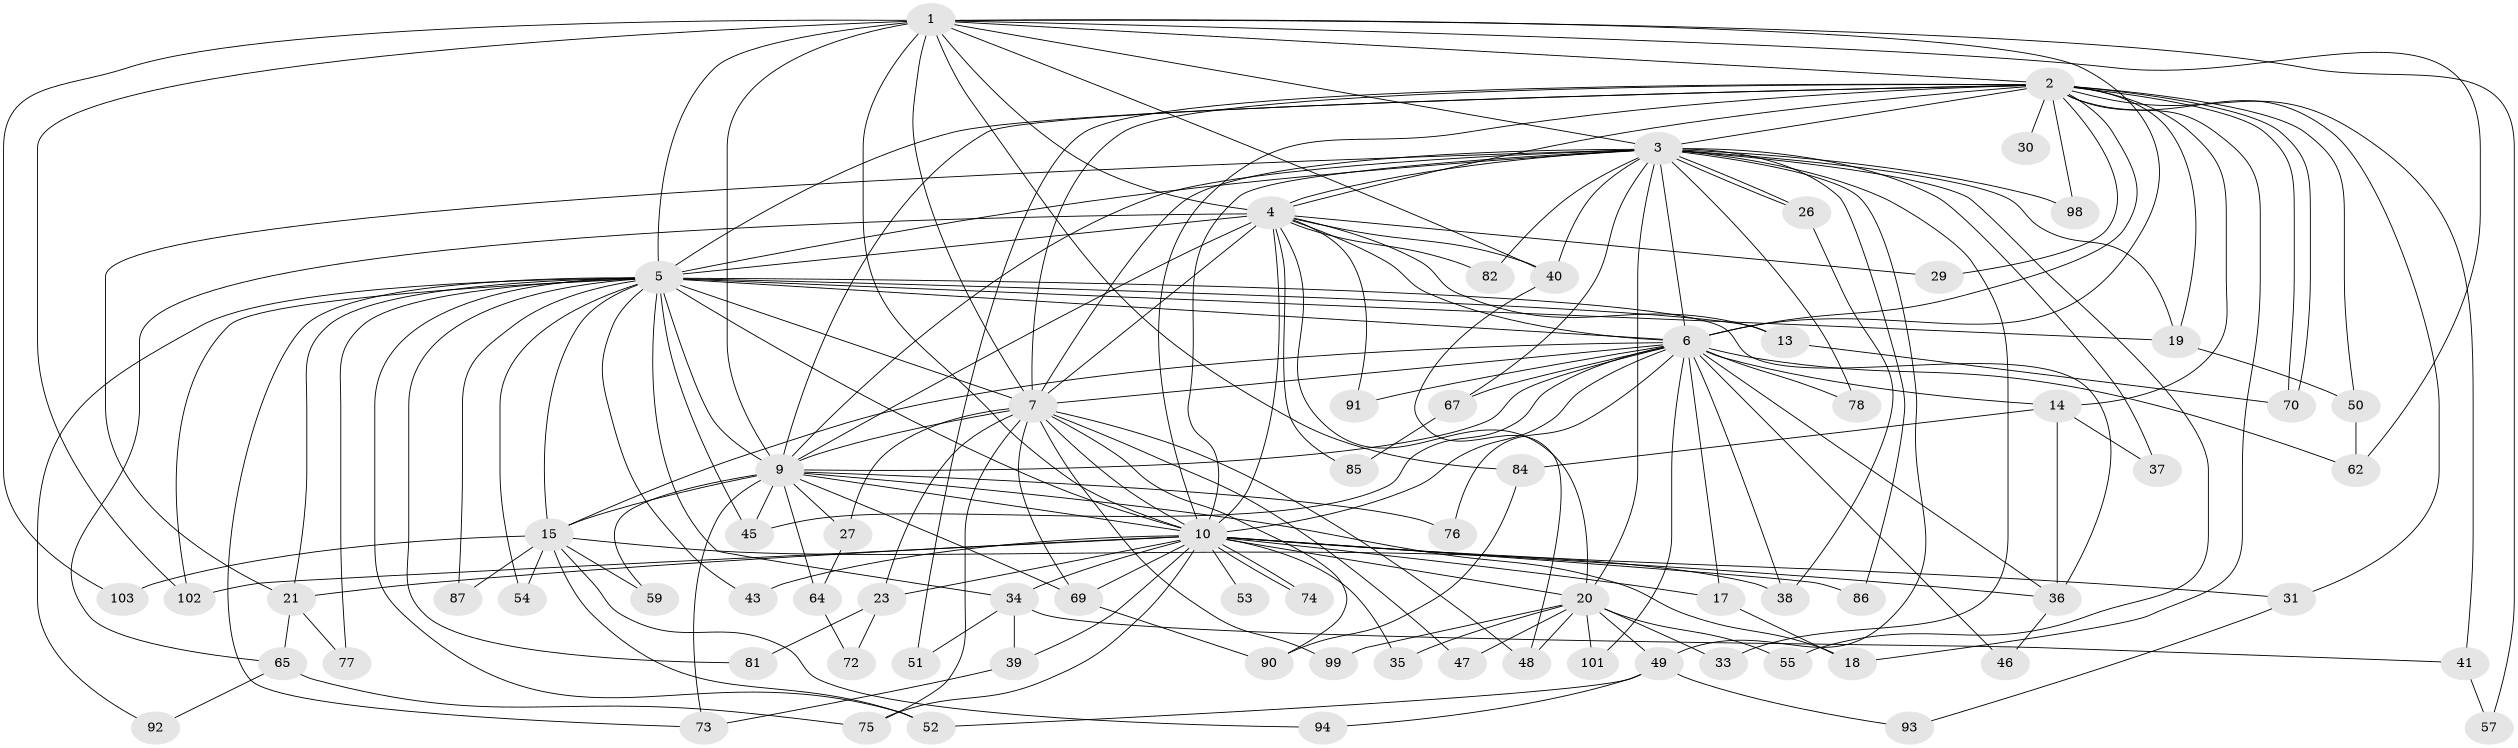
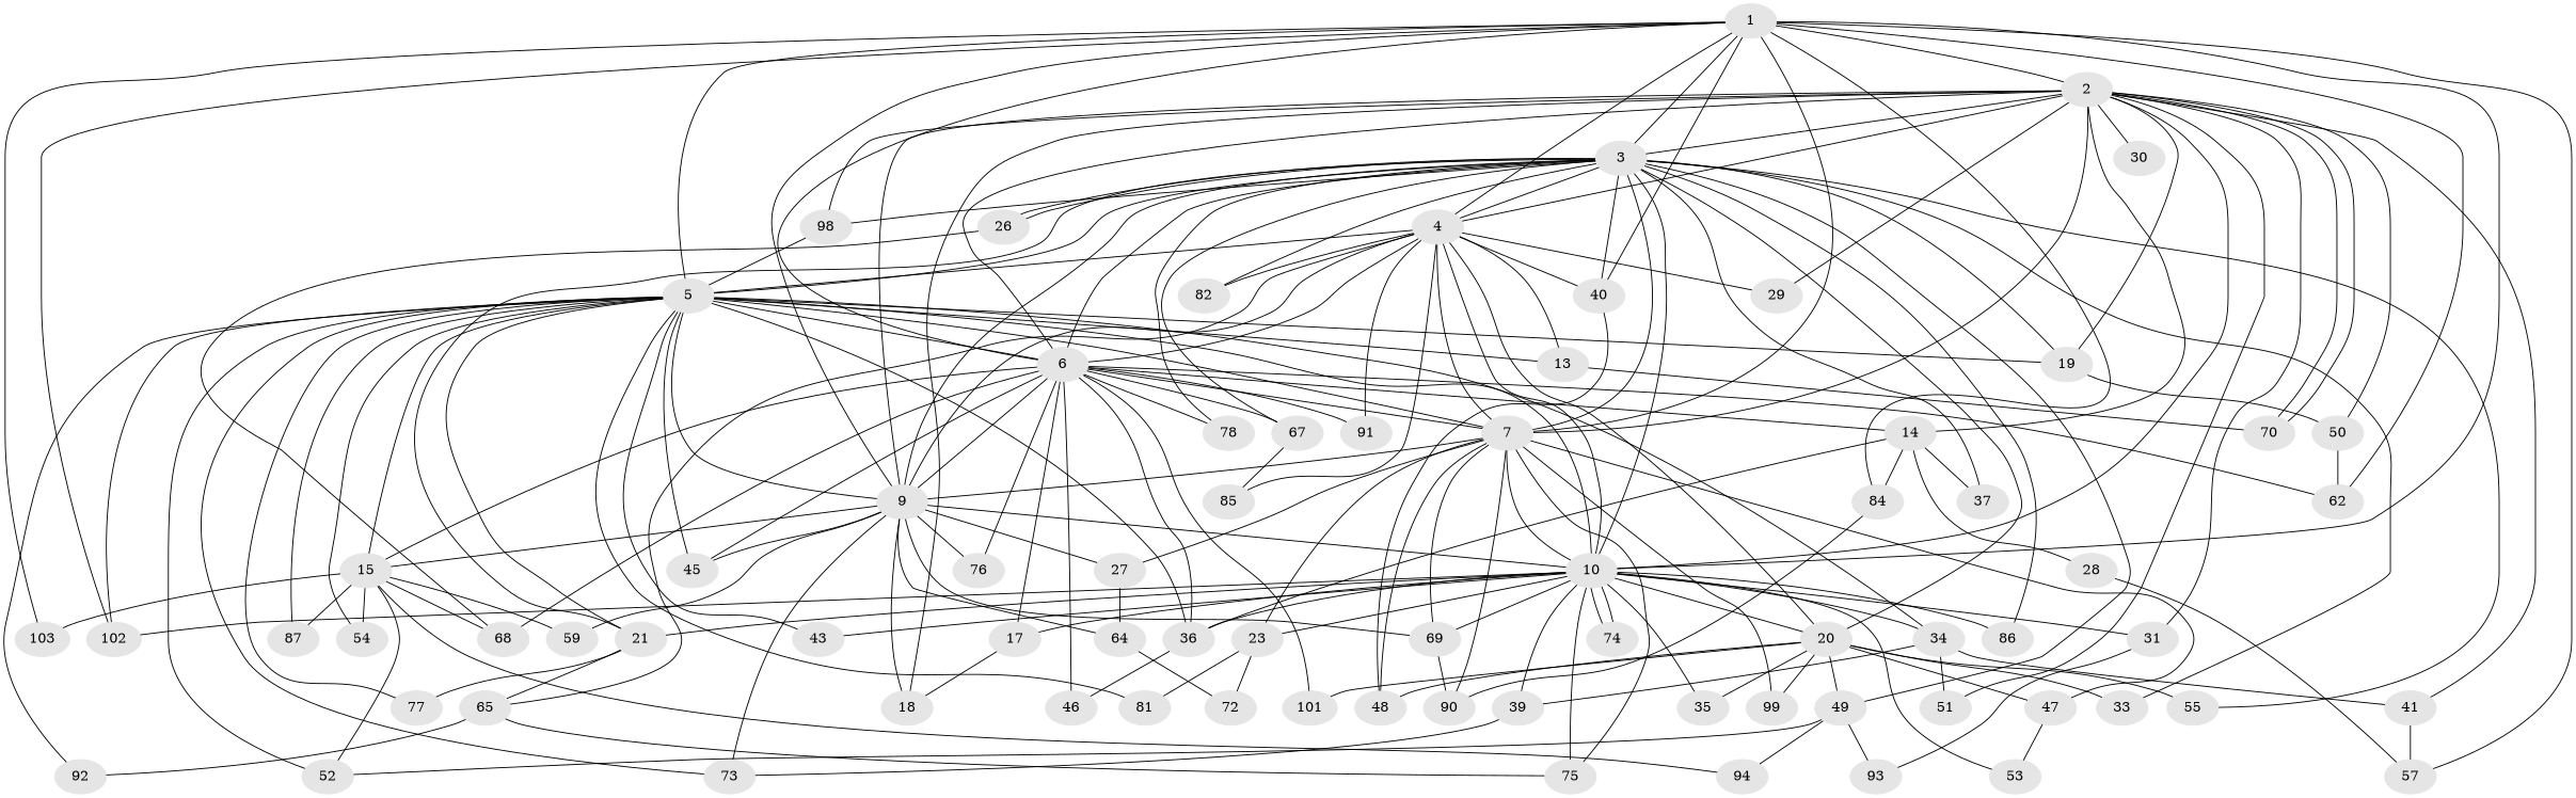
  graph {
    node [color=gray90 style=filled]
    1 [super="+12"]
    2 [super="+11"]
    3 [super="+63"]
    4 [super="+44"]
    5 [super="+16"]
    6 [super="+25"]
    7 [super="+8"]
    9 [super="+24"]
    10 [super="+83"]
    40 [super="+42"]
    57 [super="+71"]
    62 [super="+89"]
    84 [super="+95"]
    102
    103
    14 [super="+60"]
    18
    19 [super="+79"]
    29
    30
    31
    41
    50
    51
    70 [super="+96"]
    98
    20 [super="+22"]
    21 [super="+32"]
    26 [super="+58"]
    33
    37
    49 [super="+66"]
    55
    67
    78
    82
    86
    13
    65 [super="+100"]
    85
    91
    15 [super="+56"]
    34
    36 [super="+68"]
    43
    45 [super="+80"]
    52
    54
    73 [super="+97"]
    77
    81
    87
    92
    17
-   38
+   38 [label=68]
    46
    76
    101
    23
    27
    47
    48 [super="+61"]
    69 [super="+88"]
    75
    90
    99
    59
    64
    35
    39
    53
    74
+   28
    93
    94
    72
    1 -- 2
    1 -- 3
    1 -- 4
    1 -- 5
    1 -- 6
    1 -- 7 [weight=2]
    1 -- 9
    1 -- 10
    1 -- 40
    1 -- 57
    1 -- 62
    1 -- 84
    1 -- 102
    1 -- 103
    2 -- 3
    2 -- 4
-   2 -- 5
+   98 -- 5
    2 -- 6
    2 -- 7 [weight=2]
    2 -- 9
    2 -- 10 [weight=2]
    2 -- 14
    2 -- 18
    2 -- 19
    2 -- 29
    2 -- 30
    2 -- 31
    2 -- 41
    2 -- 50
    2 -- 51
    2 -- 70
    2 -- 70
    2 -- 98
    3 -- 4
    3 -- 5
    3 -- 6
    3 -- 7 [weight=2]
    3 -- 9
    3 -- 10
    3 -- 40
    3 -- 19
    3 -- 98
    3 -- 20
    3 -- 21
    3 -- 26
    3 -- 26
    3 -- 33
    3 -- 37
    3 -- 49
    3 -- 55
    3 -- 67
    3 -- 78
    3 -- 82
    3 -- 86
    4 -- 5 [weight=2]
    4 -- 6
    4 -- 7 [weight=2]
    4 -- 9
    4 -- 10 [weight=3]
    4 -- 40
    4 -- 29
    4 -- 20
    4 -- 82
    4 -- 13
    4 -- 65
    4 -- 85
    4 -- 91
    5 -- 6 [weight=2]
    5 -- 7 [weight=2]
    5 -- 9
    5 -- 10
    5 -- 102
    5 -- 19
    5 -- 21
    5 -- 13
    5 -- 15
    5 -- 34
    5 -- 36
    5 -- 43
    5 -- 45
    5 -- 52
    5 -- 54
    5 -- 73
    5 -- 77
    5 -- 81
    5 -- 87
    5 -- 92
    6 -- 7 [weight=2]
    6 -- 9
-   6 -- 10
    6 -- 62
    6 -- 14
    6 -- 67
    6 -- 78
    6 -- 91
    6 -- 15
    6 -- 36
    6 -- 45
    6 -- 17
    6 -- 38
    6 -- 46
    6 -- 76
    6 -- 101
    7 -- 9 [weight=2]
    7 -- 10 [weight=2]
    7 -- 23
    7 -- 27
    7 -- 47
    7 -- 48
    7 -- 69
    7 -- 75
    7 -- 90
    7 -- 99
    9 -- 10
    9 -- 18
    9 -- 15
    9 -- 45
    9 -- 73
    9 -- 76
    9 -- 27
    9 -- 69
    9 -- 59
    9 -- 64
    10 -- 102
    10 -- 31
    10 -- 20
    10 -- 21
    10 -- 86
    10 -- 34
    10 -- 36
    10 -- 43
    10 -- 17
    10 -- 23
    10 -- 69
    10 -- 75
    10 -- 35
    10 -- 39
    10 -- 53
    10 -- 74
    10 -- 74
    40 -- 48
    84 -- 90
    14 -- 84
    14 -- 37
    14 -- 36
+   14 -- 28
    19 -- 50
    31 -- 93
    41 -- 57
    50 -- 62
    20 -- 33
    20 -- 49
    20 -- 55
    20 -- 101
    20 -- 47
    20 -- 48
    20 -- 99
    20 -- 35
    21 -- 65
    21 -- 77
    26 -- 38
    49 -- 52
    49 -- 93
    49 -- 94
    67 -- 85
    13 -- 70
    65 -- 92
    65 -- 75
    15 -- 103
    15 -- 52
    15 -- 54
    15 -- 87
    15 -- 38
    15 -- 59
    15 -- 94
    34 -- 41
    34 -- 51
    34 -- 39
    36 -- 46
    17 -- 18
    23 -- 81
    23 -- 72
    27 -- 64
+   47 -- 53
    69 -- 90
    64 -- 72
    39 -- 73
+   28 -- 57
  }
